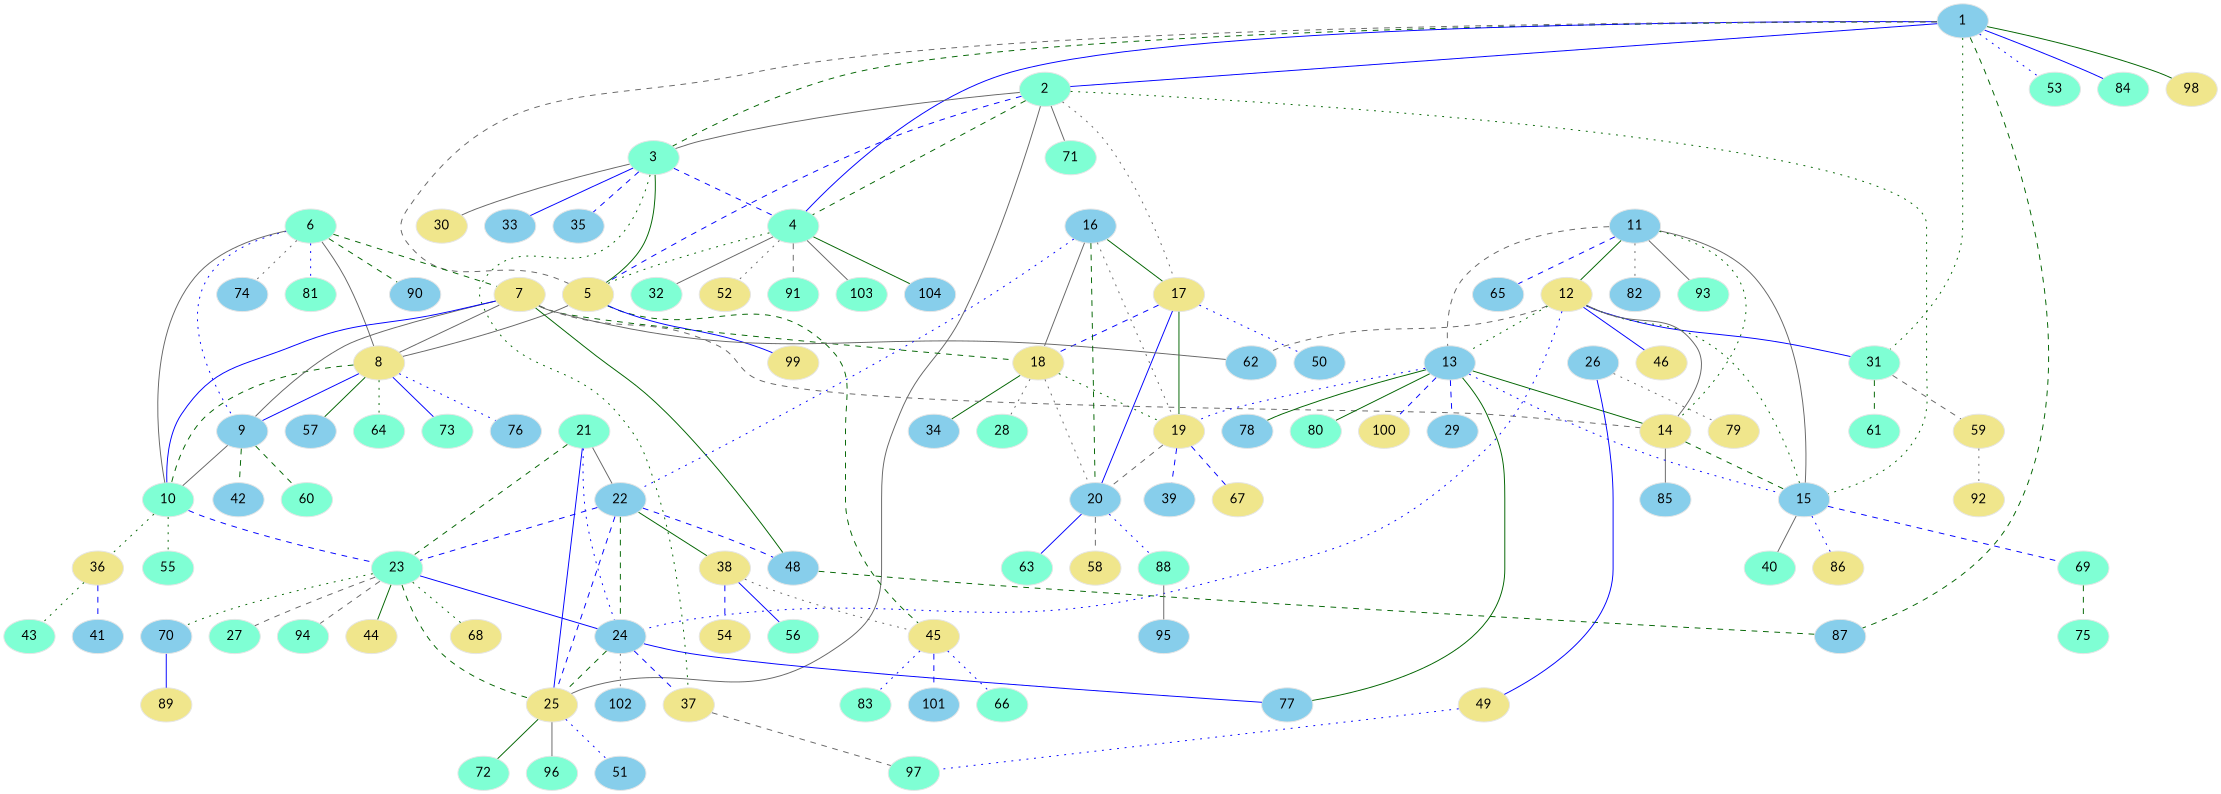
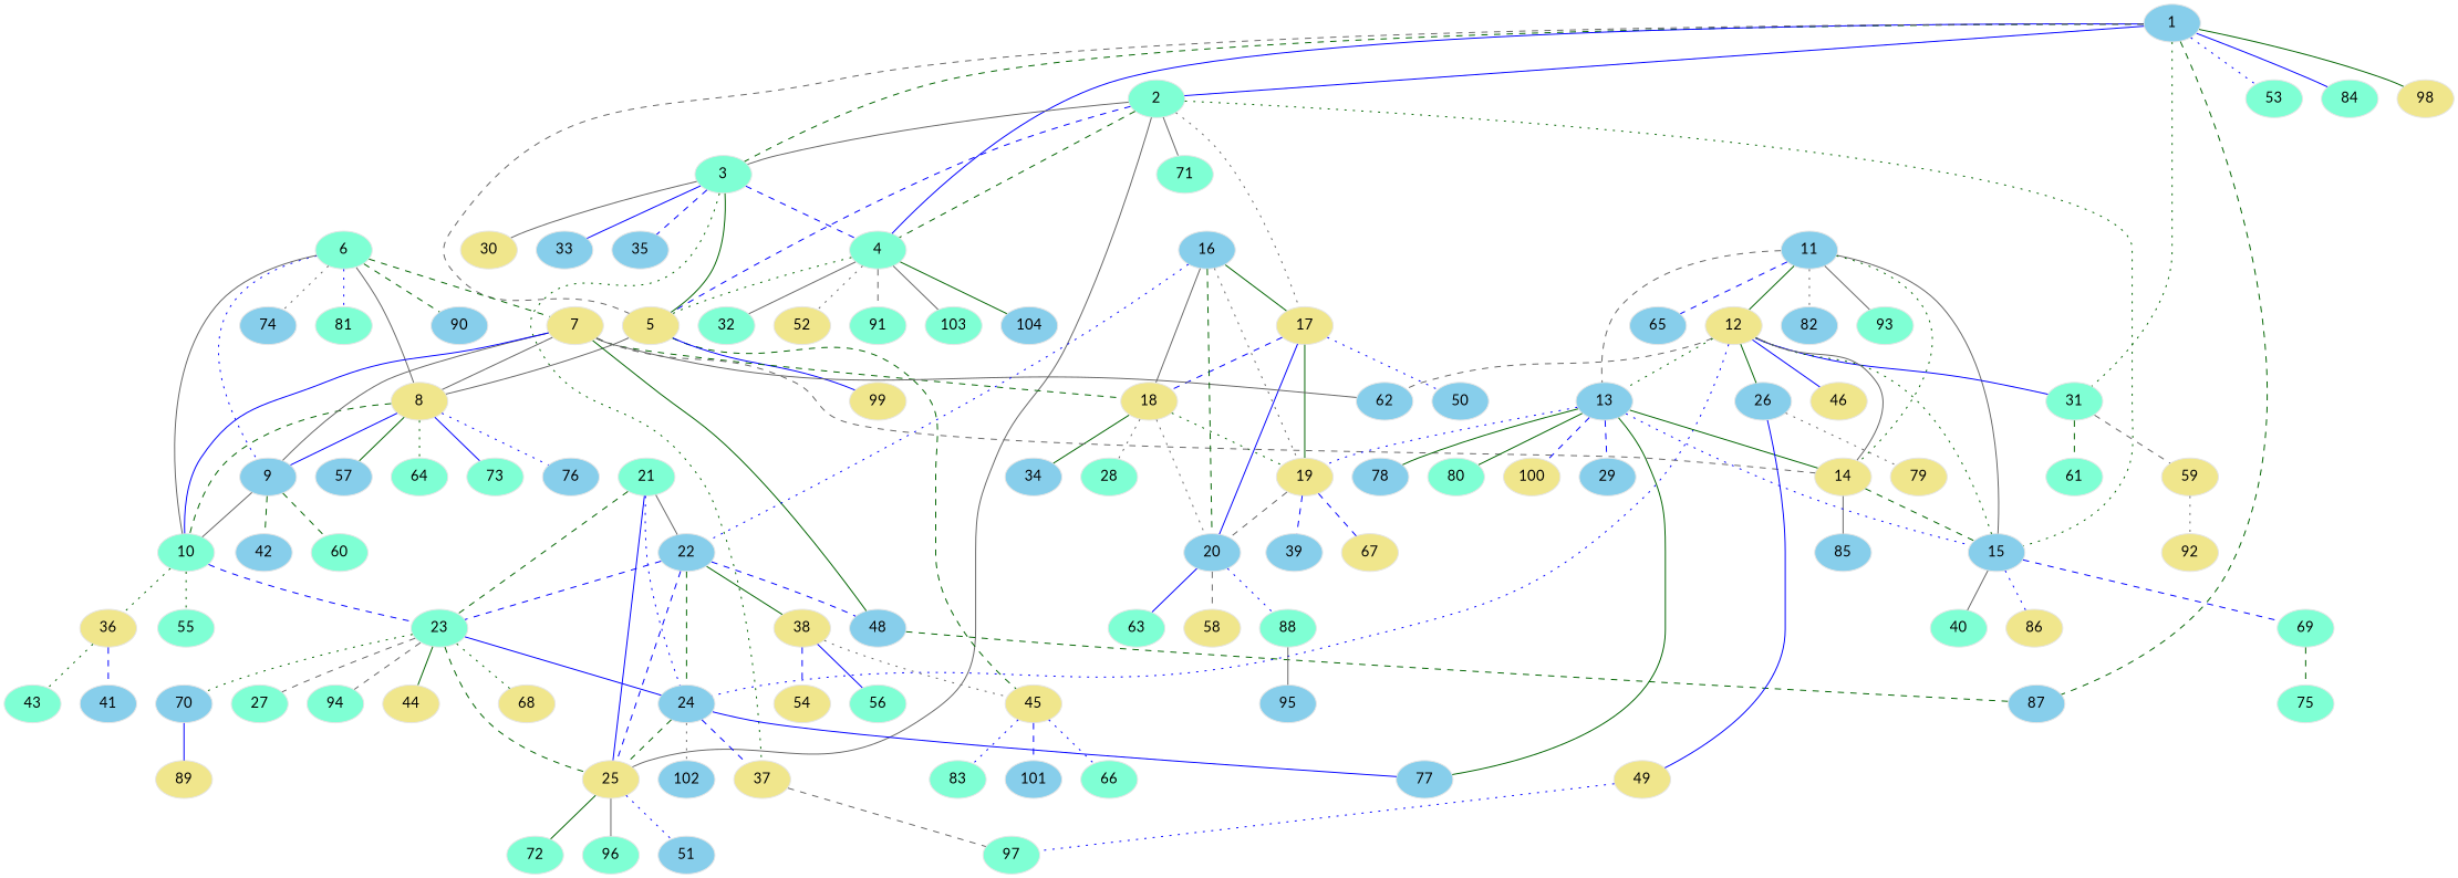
  graph {
    fontname=Lato
    node [color=gray90 fillcolor=aquamarine fontname=Lato style=filled]
    edge [color=blue fontname=Lato style=solid]
    1 [fillcolor=skyblue]
    2
    3
    4
    5 [fillcolor=khaki]
    31
    53
    84
    87 [fillcolor=skyblue]
    98 [fillcolor=khaki]
    15 [fillcolor=skyblue]
    17 [fillcolor=khaki]
    25 [fillcolor=khaki]
    71
    30 [fillcolor=khaki]
    33 [fillcolor=skyblue]
    35 [fillcolor=skyblue]
    37 [fillcolor=khaki]
    32
    52 [fillcolor=khaki]
    91
    103
    104 [fillcolor=skyblue]
    8 [fillcolor=khaki]
    45 [fillcolor=khaki]
    99 [fillcolor=khaki]
    59 [fillcolor=khaki]
    61
    40
    69
    86 [fillcolor=khaki]
    18 [fillcolor=khaki]
    19 [fillcolor=khaki]
    20 [fillcolor=skyblue]
    50 [fillcolor=skyblue]
    51 [fillcolor=skyblue]
    72
    96
    97
    9 [fillcolor=skyblue]
    10
    57 [fillcolor=skyblue]
    64
    73
    76 [fillcolor=skyblue]
    66
    83
    101 [fillcolor=skyblue]
    6
    7 [fillcolor=khaki]
    74 [fillcolor=skyblue]
    81
    90 [fillcolor=skyblue]
    14 [fillcolor=khaki]
    48 [fillcolor=skyblue]
    62 [fillcolor=skyblue]
    42 [fillcolor=skyblue]
    60
    23
    36 [fillcolor=khaki]
    55
    85 [fillcolor=skyblue]
    28
    34 [fillcolor=skyblue]
    24 [fillcolor=skyblue]
    27
    44 [fillcolor=khaki]
    68 [fillcolor=khaki]
    70 [fillcolor=skyblue]
    94
    41 [fillcolor=skyblue]
    43
    11 [fillcolor=skyblue]
    12 [fillcolor=khaki]
    13 [fillcolor=skyblue]
    65 [fillcolor=skyblue]
    82 [fillcolor=skyblue]
    93
    26 [fillcolor=skyblue]
    46 [fillcolor=khaki]
    29 [fillcolor=skyblue]
    77 [fillcolor=skyblue]
    78 [fillcolor=skyblue]
    80
    100 [fillcolor=khaki]
    102 [fillcolor=skyblue]
    49 [fillcolor=khaki]
    79 [fillcolor=khaki]
    39 [fillcolor=skyblue]
    67 [fillcolor=khaki]
    75
    16 [fillcolor=skyblue]
    22 [fillcolor=skyblue]
    58 [fillcolor=khaki]
    63
    88
    38 [fillcolor=khaki]
    95 [fillcolor=skyblue]
    21
    54 [fillcolor=khaki]
    56
    89 [fillcolor=khaki]
    92 [fillcolor=khaki]
    1 -- 2
    1 -- 3 [color=darkgreen style=dashed]
    1 -- 4
    1 -- 5 [color=gray40 style=dashed]
    1 -- 31 [color=darkgreen style=dotted]
    1 -- 53 [style=dotted]
    1 -- 84
    1 -- 87 [color=darkgreen style=dashed]
    1 -- 98 [color=darkgreen]
    2 -- 3 [color=gray40]
    2 -- 4 [color=darkgreen style=dashed]
    2 -- 5 [style=dashed]
    2 -- 15 [color=darkgreen style=dotted]
    2 -- 17 [color=gray40 style=dotted]
    2 -- 25 [color=gray40]
    2 -- 71 [color=gray40]
    3 -- 4 [style=dashed]
    3 -- 5 [color=darkgreen]
    3 -- 30 [color=gray40]
    3 -- 33
    3 -- 35 [style=dashed]
    3 -- 37 [color=darkgreen style=dotted]
    4 -- 5 [color=darkgreen style=dotted]
    4 -- 32 [color=gray40]
    4 -- 52 [color=gray40 style=dotted]
    4 -- 91 [color=gray40 style=dashed]
    4 -- 103 [color=gray40]
    4 -- 104 [color=darkgreen]
    5 -- 8 [color=gray40]
    5 -- 45 [color=darkgreen style=dashed]
    5 -- 99
    31 -- 59 [color=gray40 style=dashed]
    31 -- 61 [color=darkgreen style=dashed]
    15 -- 40 [color=gray40]
    15 -- 69 [style=dashed]
    15 -- 86 [style=dotted]
    17 -- 18 [style=dashed]
    17 -- 19 [color=darkgreen]
    17 -- 20
    17 -- 50 [style=dotted]
    25 -- 51 [style=dotted]
    25 -- 72 [color=darkgreen]
    25 -- 96 [color=gray40]
    37 -- 97 [color=gray40 style=dashed]
    8 -- 9
    8 -- 10 [color=darkgreen style=dashed]
    8 -- 57 [color=darkgreen]
    8 -- 64 [color=darkgreen style=dotted]
    8 -- 73
    8 -- 76 [style=dotted]
    45 -- 66 [style=dotted]
    45 -- 83 [style=dotted]
    45 -- 101 [style=dashed]
    59 -- 92 [color=gray40 style=dotted]
    69 -- 75 [color=darkgreen style=dashed]
    18 -- 19 [color=darkgreen style=dotted]
    18 -- 20 [color=gray40 style=dotted]
    18 -- 28 [color=gray40 style=dotted]
    18 -- 34 [color=darkgreen]
    19 -- 20 [color=gray40 style=dashed]
    19 -- 39 [style=dashed]
    19 -- 67 [style=dashed]
    20 -- 58 [color=gray40 style=dashed]
    20 -- 63
    20 -- 88 [style=dotted]
    9 -- 10 [color=gray40]
    9 -- 42 [color=darkgreen style=dashed]
    9 -- 60 [color=darkgreen style=dashed]
    10 -- 23 [style=dashed]
    10 -- 36 [color=darkgreen style=dotted]
    10 -- 55 [color=darkgreen style=dotted]
    6 -- 8 [color=gray40]
    6 -- 9 [style=dotted]
    6 -- 10 [color=gray40]
    6 -- 7 [color=darkgreen style=dashed]
    6 -- 74 [color=gray40 style=dotted]
    6 -- 81 [style=dotted]
    6 -- 90 [color=darkgreen style=dashed]
    7 -- 8 [color=gray40]
    7 -- 18 [color=darkgreen style=dashed]
    7 -- 9 [color=gray40]
    7 -- 10
    7 -- 14 [color=gray40 style=dashed]
    7 -- 48 [color=darkgreen]
    7 -- 62 [color=gray40]
    14 -- 15 [color=darkgreen style=dashed]
    14 -- 85 [color=gray40]
    48 -- 87 [color=darkgreen style=dashed]
    23 -- 25 [color=darkgreen style=dashed]
    23 -- 24
    23 -- 27 [color=gray40 style=dashed]
    23 -- 44 [color=darkgreen]
    23 -- 68 [color=darkgreen style=dotted]
    23 -- 70 [color=darkgreen style=dotted]
    23 -- 94 [color=gray40 style=dashed]
    36 -- 41 [style=dashed]
    36 -- 43 [color=darkgreen style=dotted]
    24 -- 25 [color=darkgreen style=dashed]
    24 -- 37 [style=dashed]
    24 -- 77
    24 -- 102 [color=gray40 style=dotted]
    70 -- 89
    11 -- 15 [color=gray40]
    11 -- 14 [color=darkgreen style=dotted]
    11 -- 12 [color=darkgreen]
    11 -- 13 [color=gray40 style=dashed]
    11 -- 65 [style=dashed]
    11 -- 82 [color=gray40 style=dotted]
    11 -- 93 [color=gray40]
    12 -- 31
    12 -- 15 [color=darkgreen style=dotted]
    12 -- 14 [color=gray40]
    12 -- 62 [color=gray40 style=dashed]
    12 -- 24 [style=dotted]
    12 -- 13 [color=darkgreen style=dotted]
+   12 -- 26 [color=darkgreen]
    12 -- 46
    13 -- 15 [style=dotted]
    13 -- 19 [style=dotted]
    13 -- 14 [color=darkgreen]
    13 -- 29 [style=dashed]
    13 -- 77 [color=darkgreen]
    13 -- 78 [color=darkgreen]
    13 -- 80 [color=darkgreen]
    13 -- 100 [style=dashed]
    26 -- 49
    26 -- 79 [color=gray40 style=dotted]
    49 -- 97 [style=dotted]
    16 -- 17 [color=darkgreen]
    16 -- 18 [color=gray40]
    16 -- 19 [color=gray40 style=dotted]
    16 -- 20 [color=darkgreen style=dashed]
    16 -- 22 [style=dotted]
    22 -- 25 [style=dashed]
    22 -- 48 [style=dashed]
    22 -- 23 [style=dashed]
    22 -- 24 [color=darkgreen style=dashed]
    22 -- 38 [color=darkgreen]
    88 -- 95 [color=gray40]
    38 -- 45 [color=gray40 style=dotted]
    38 -- 54 [style=dashed]
    38 -- 56
    21 -- 25
    21 -- 23 [color=darkgreen style=dashed]
    21 -- 24 [style=dotted]
    21 -- 22 [color=gray40]
  }
